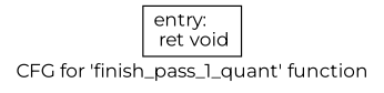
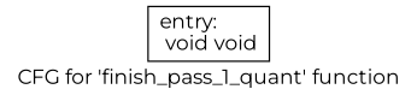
  digraph {
    label="CFG for 'finish_pass_1_quant' function"
    fontname=Montserrat
-   n1 [label="{entry:\l  ret void\l}" shape=record fontname=Montserrat]
+   n1 [label="{entry:\l  void void\l}" shape=record fontname=Montserrat]
  }
